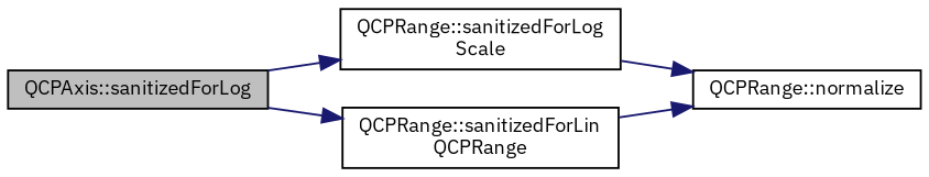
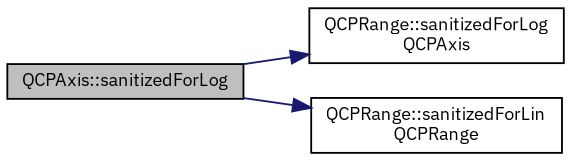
  digraph {
    fontname="IBM Plex Sans"
    rankdir=LR
    node [color=black fillcolor=white fontname="IBM Plex Sans" fontsize=10 shape=record style=filled]
    edge [color=midnightblue fontname="IBM Plex Sans" fontsize=10 labelfontname=Helvetica labelfontsize=10 style=solid]
    n1 [fillcolor=grey75 fontcolor=black height=0.2 label="QCPAxis::sanitizedForLog" width=0.4]
-   n2 [height=0.2 label="QCPRange::sanitizedForLog\lScale" width=0.4]
+   n2 [height=0.2 label="QCPRange::sanitizedForLog\lQCPAxis" width=0.4]
    n3 [height=0.2 label="QCPRange::sanitizedForLin\lQCPRange" width=0.4]
-   n4 [height=0.2 label="QCPRange::normalize" width=0.4]
    n1 -> n2
    n1 -> n3
-   n2 -> n4
-   n3 -> n4
  }
